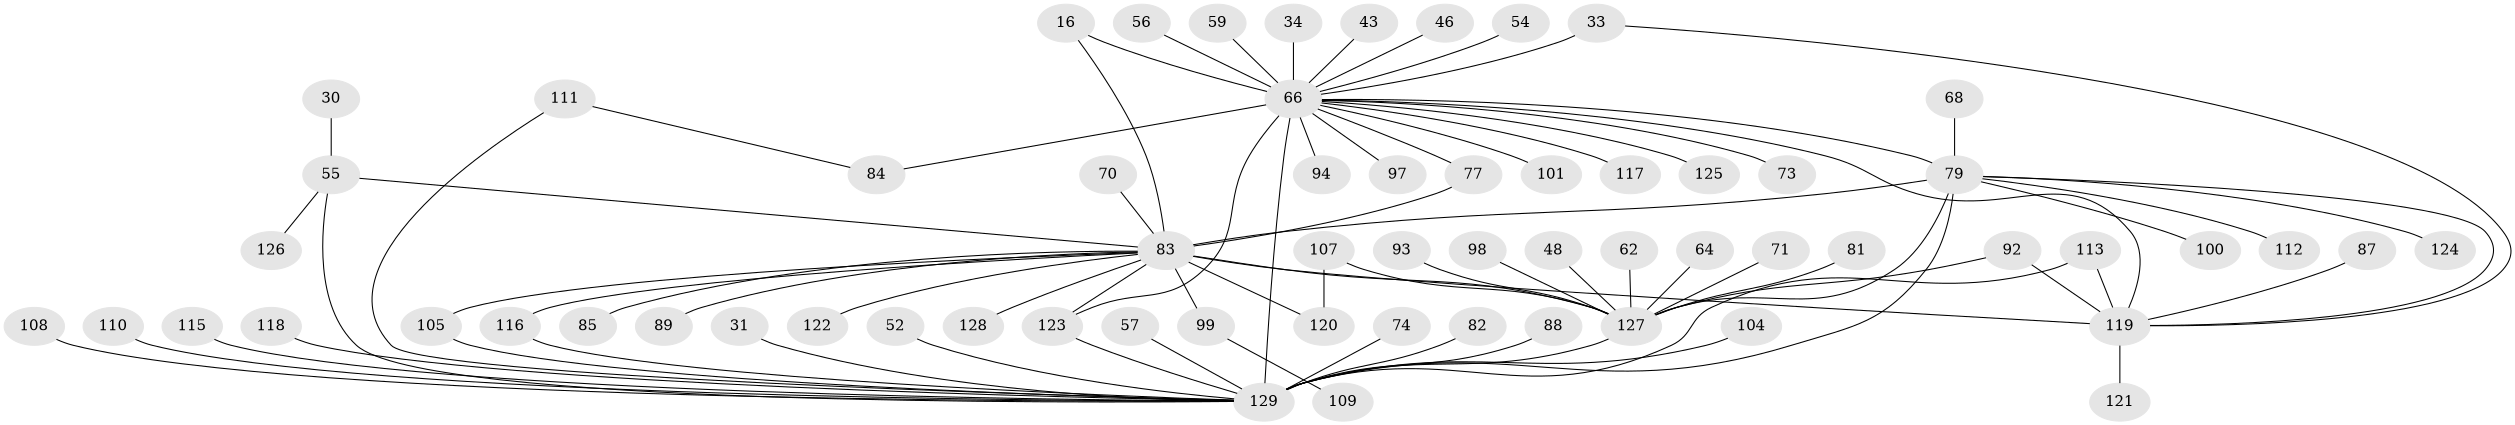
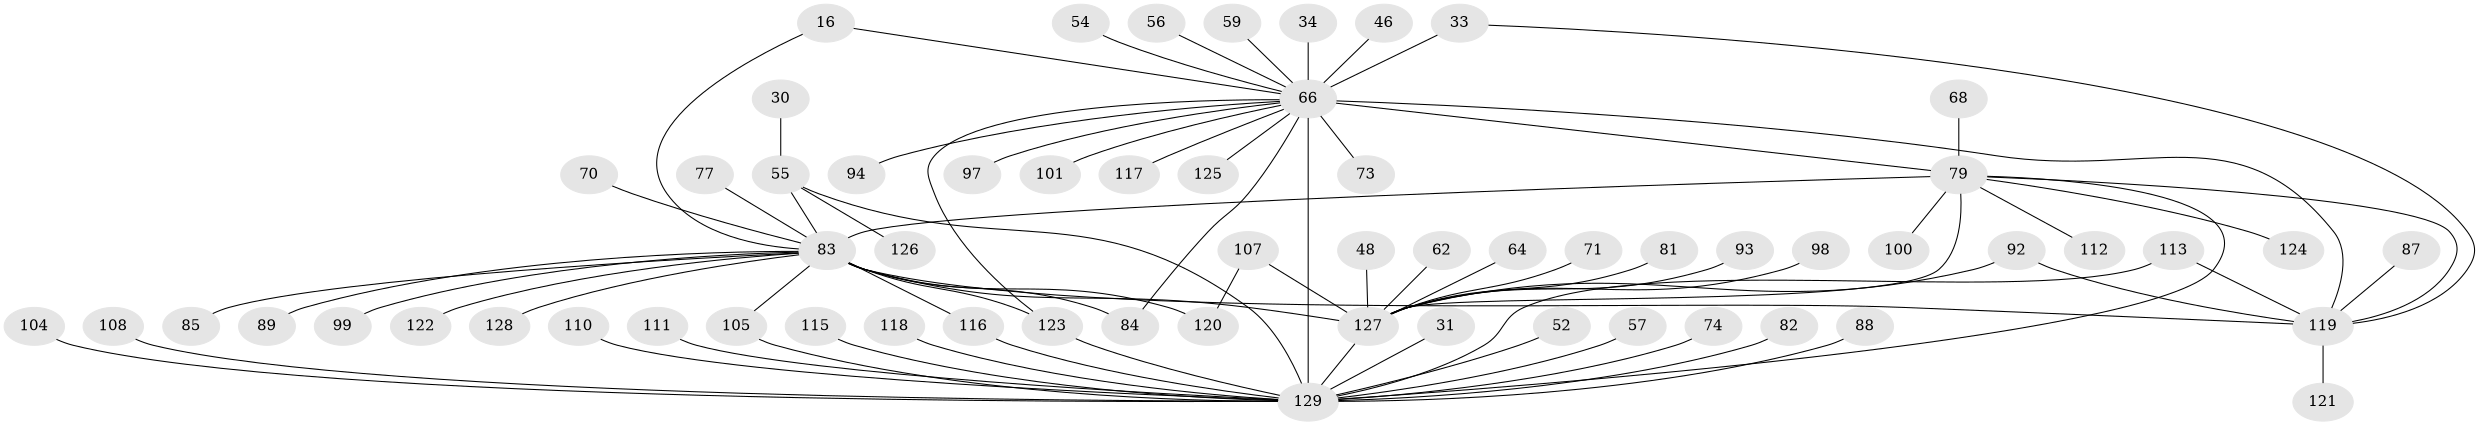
  graph {
    node [color=gray90 style=filled]
    66 [super="+51+50+39"]
    129 [super="+17+7+103+23+41+14+73"]
    119 [super="+47+75+76"]
    77
    n5 [label=73]
    79 [super="+24+20+69+15+2"]
    84 [super="+61"]
    94
    97
    101
    117 [super="+19"]
    123 [super="+18+80"]
    125
    16
    83 [super="+38+3"]
    127 [super="+44+90+102+114"]
    85
    89
    99 [super="+95"]
    105 [super="+91+49+37"]
    116 [super="+106"]
    120 [super="+35"]
    122
    128 [super="+72"]
    55 [super="+53"]
    126
    30
    31
    33
    121
    34
-   43
    46
    48
    52
    54
    56
    57
    59
    62
    64
    100
    112
    124
    68
    70
    71
    74
    81
    82
-   109
    87
    88 [super="+58"]
    92 [super="+67+86"]
    93
    98
    104 [super="+96"]
    107
    108
    110
    111
    113
    115
    118
    66 -- 129 [weight=8]
    66 -- 119
-   66 -- 77
    66 -- n5
    66 -- 79 [weight=2]
    66 -- 84
    66 -- 94
    66 -- 97
    66 -- 101
    66 -- 117
    66 -- 123 [weight=3]
    66 -- 125
    119 -- 121
    77 -- 83
    79 -- 129 [weight=6]
    79 -- 119 [weight=2]
    79 -- 83 [weight=5]
    79 -- 127 [weight=3]
    79 -- 100
    79 -- 112
    79 -- 124
    123 -- 129 [weight=2]
    16 -- 66
    16 -- 83
    83 -- 119 [weight=3]
-   111 -- 84
+   83 -- 84
    83 -- 123
    83 -- 127 [weight=3]
    83 -- 85
    83 -- 89
    83 -- 99 [weight=2]
    83 -- 105 [weight=2]
    83 -- 116
    83 -- 120
    83 -- 122
    83 -- 128
    127 -- 129
-   99 -- 109
    105 -- 129 [weight=4]
    116 -- 129
    55 -- 129 [weight=3]
    55 -- 83 [weight=3]
    55 -- 126
    30 -- 55
    31 -- 129
    33 -- 66 [weight=2]
    33 -- 119
    34 -- 66 [weight=2]
-   43 -- 66
    46 -- 66
    48 -- 127
    52 -- 129
    54 -- 66
    56 -- 66
    57 -- 129
    59 -- 66
    62 -- 127
    64 -- 127
    68 -- 79
    70 -- 83
    71 -- 127
    74 -- 129
    81 -- 127
    82 -- 129
    87 -- 119
    88 -- 129
    92 -- 119
    92 -- 127 [weight=2]
    93 -- 127
    98 -- 127
    104 -- 129
    107 -- 127
    107 -- 120 [weight=2]
    108 -- 129
    110 -- 129
    111 -- 129
    113 -- 129 [weight=2]
    113 -- 119
    115 -- 129
    118 -- 129
  }
